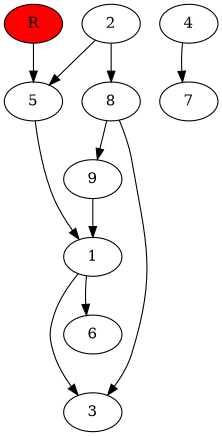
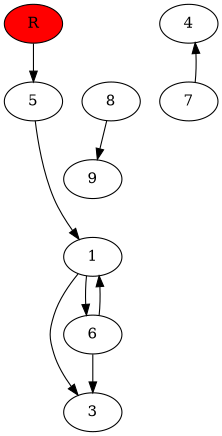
  digraph {
    1
    3
    6
-   2
    5
    8
    9
    4
    7
    R [fillcolor="#ff0000" style=filled]
    1 -> 3
    1 -> 6
-   9 -> 1
-   8 -> 3
-   2 -> 5
-   2 -> 8
+   6 -> 1
+   6 -> 3
    5 -> 1
    8 -> 9
-   4 -> 7
+   7 -> 4
    R -> 5
  }
